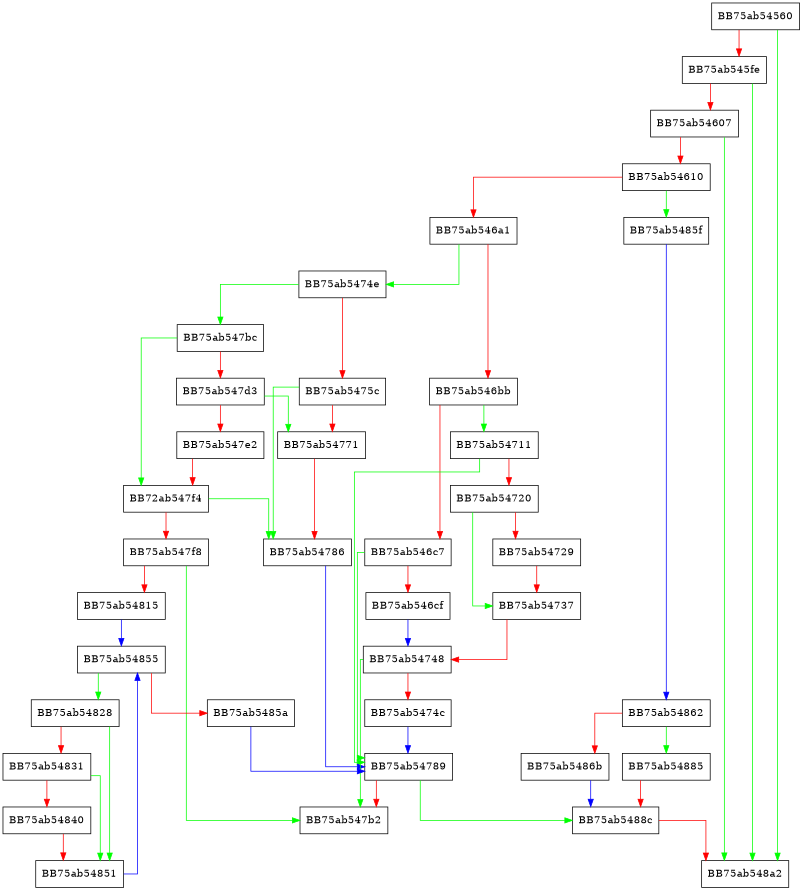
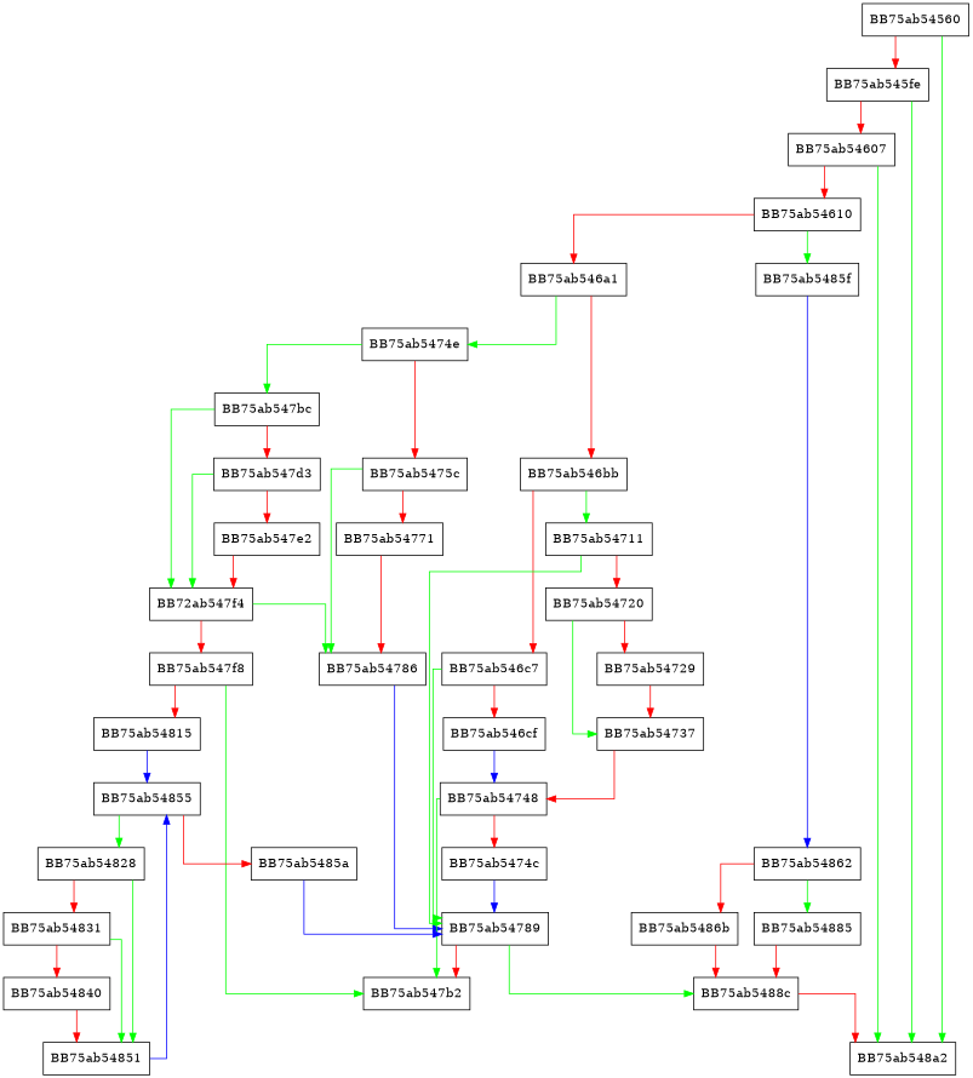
  digraph {
    splines=ortho
    node [shape=box]
    edge [color=red]
    BB75ab54560
    BB75ab548a2
    BB75ab545fe
    BB75ab54607
    BB75ab54610
    BB75ab5485f
    BB75ab546a1
    BB75ab54862
    BB75ab5474e
    BB75ab546bb
    BB75ab54885
    BB75ab5486b
    BB75ab547bc
    BB75ab5475c
    BB75ab54711
    BB75ab546c7
    n17 [label=BB72ab547f4]
    BB75ab547d3
    BB75ab54786
    BB75ab54771
    BB75ab54789
    BB75ab54720
    BB75ab546cf
    BB75ab547b2
    BB75ab5488c
    BB75ab54737
    BB75ab54729
    BB75ab54748
    BB75ab5474c
    BB75ab547f8
    BB75ab547e2
    BB75ab54815
    BB75ab54855
    BB75ab54828
    BB75ab5485a
    BB75ab54851
    BB75ab54831
    BB75ab54840
    BB75ab54560 -> BB75ab548a2 [color=green]
    BB75ab54560 -> BB75ab545fe
    BB75ab545fe -> BB75ab548a2 [color=green]
    BB75ab545fe -> BB75ab54607
    BB75ab54607 -> BB75ab548a2 [color=green]
    BB75ab54607 -> BB75ab54610
    BB75ab54610 -> BB75ab5485f [color=green]
    BB75ab54610 -> BB75ab546a1
    BB75ab5485f -> BB75ab54862 [color=blue]
    BB75ab546a1 -> BB75ab5474e [color=green]
    BB75ab546a1 -> BB75ab546bb
    BB75ab54862 -> BB75ab54885 [color=green]
    BB75ab54862 -> BB75ab5486b
    BB75ab5474e -> BB75ab547bc [color=green]
    BB75ab5474e -> BB75ab5475c
    BB75ab546bb -> BB75ab54711 [color=green]
    BB75ab546bb -> BB75ab546c7
    BB75ab54885 -> BB75ab5488c
-   BB75ab5486b -> BB75ab5488c [color=blue]
+   BB75ab5486b -> BB75ab5488c
    BB75ab547bc -> n17 [color=green]
    BB75ab547bc -> BB75ab547d3
    BB75ab5475c -> BB75ab54786 [color=green]
    BB75ab5475c -> BB75ab54771
    BB75ab54711 -> BB75ab54789 [color=green]
    BB75ab54711 -> BB75ab54720
    BB75ab546c7 -> BB75ab54789 [color=green]
    BB75ab546c7 -> BB75ab546cf
    n17 -> BB75ab54786 [color=green]
    n17 -> BB75ab547f8
-   BB75ab547d3 -> BB75ab54771 [color=green]
+   BB75ab547d3 -> n17 [color=green]
    BB75ab547d3 -> BB75ab547e2
    BB75ab54786 -> BB75ab54789 [color=blue]
    BB75ab54771 -> BB75ab54786
    BB75ab54789 -> BB75ab547b2
    BB75ab54789 -> BB75ab5488c [color=green]
    BB75ab54720 -> BB75ab54737 [color=green]
    BB75ab54720 -> BB75ab54729
    BB75ab546cf -> BB75ab54748 [color=blue]
    BB75ab5488c -> BB75ab548a2
    BB75ab54737 -> BB75ab54748
    BB75ab54729 -> BB75ab54737
    BB75ab54748 -> BB75ab547b2 [color=green]
    BB75ab54748 -> BB75ab5474c
    BB75ab5474c -> BB75ab54789 [color=blue]
    BB75ab547f8 -> BB75ab547b2 [color=green]
    BB75ab547f8 -> BB75ab54815
    BB75ab547e2 -> n17
    BB75ab54815 -> BB75ab54855 [color=blue]
    BB75ab54855 -> BB75ab54828 [color=green]
    BB75ab54855 -> BB75ab5485a
    BB75ab54828 -> BB75ab54851 [color=green]
    BB75ab54828 -> BB75ab54831
    BB75ab5485a -> BB75ab54789 [color=blue]
    BB75ab54851 -> BB75ab54855 [color=blue]
    BB75ab54831 -> BB75ab54851 [color=green]
    BB75ab54831 -> BB75ab54840
    BB75ab54840 -> BB75ab54851
  }
